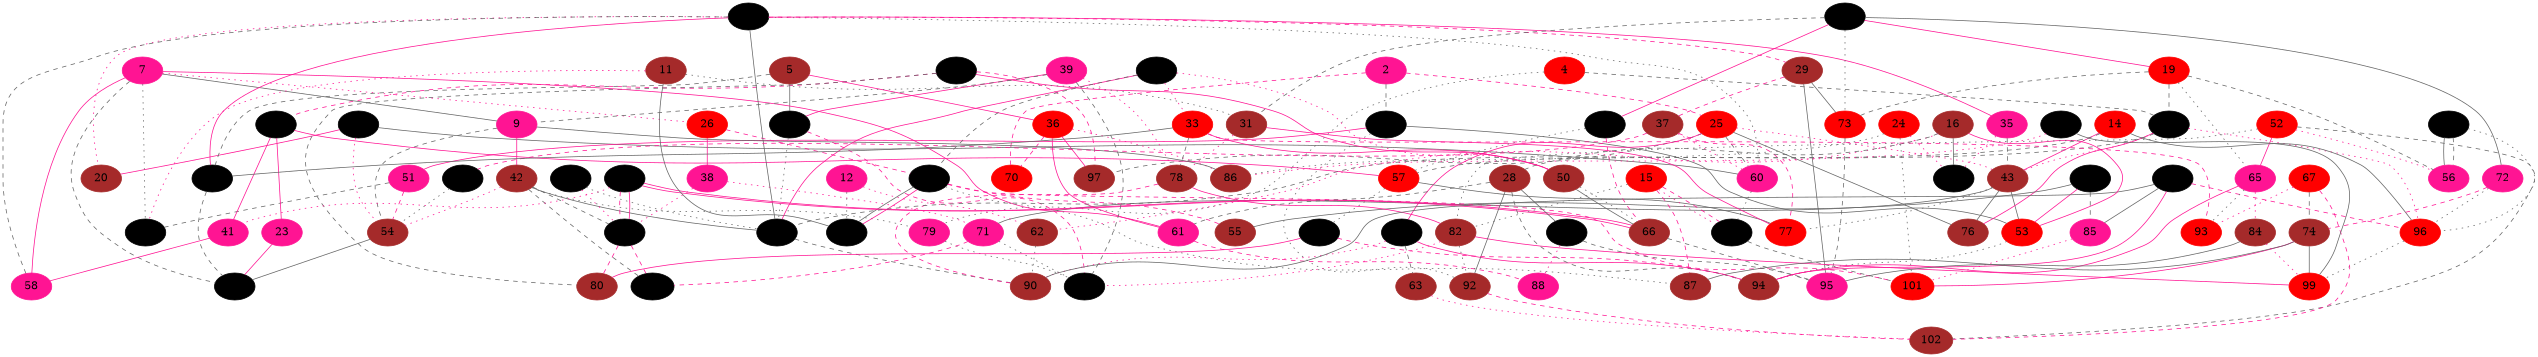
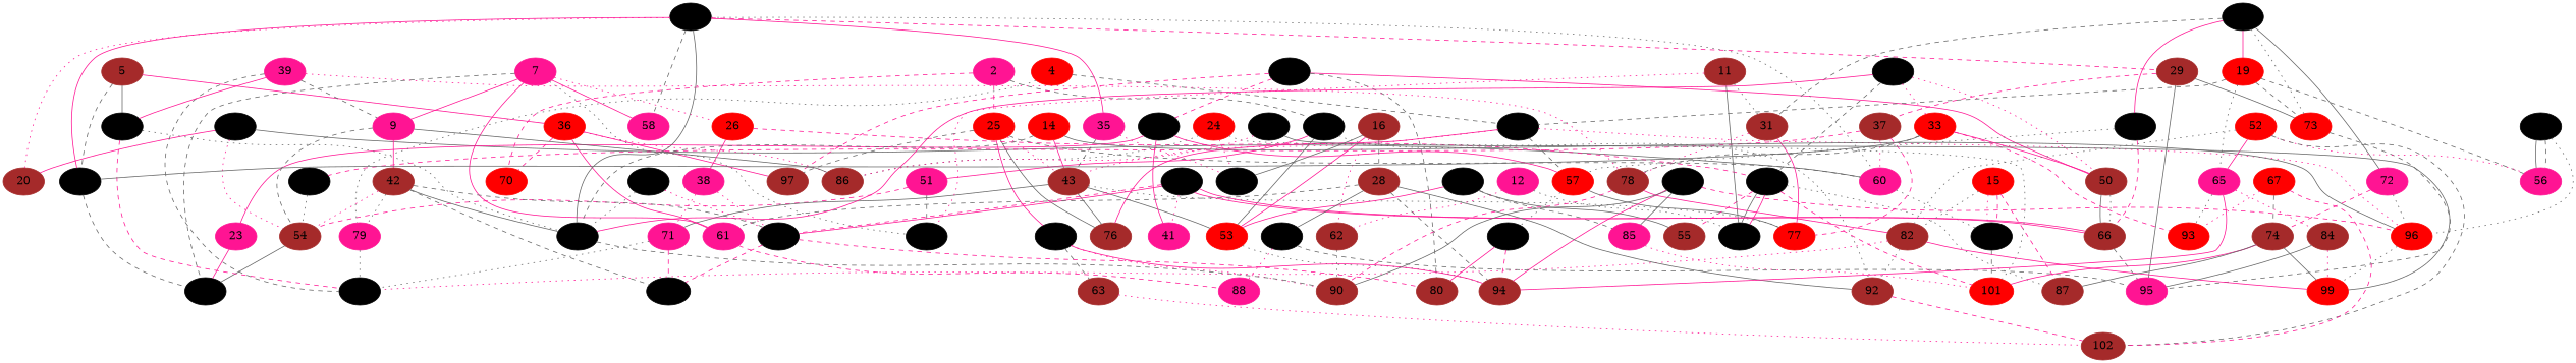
  graph {
    node [color=black style=filled]
    edge [color=deeppink style=solid]
    20 [color=brown]
    1
    54 [color=brown]
    60 [color=deeppink]
    89
    91
    2 [color=deeppink]
    18
    25 [color=red]
    70 [color=red]
    53 [color=red]
    51 [color=deeppink]
    92 [color=brown]
    97 [color=brown]
    43 [color=brown]
    47
    76 [color=brown]
    3
    21
    50 [color=brown]
    80 [color=brown]
    41 [color=deeppink]
    23 [color=deeppink]
    57 [color=red]
    66 [color=brown]
    4 [color=red]
    32
    79 [color=deeppink]
    96 [color=red]
    98
    5 [color=brown]
    36 [color=red]
    44
    69
    61 [color=deeppink]
    86 [color=brown]
    49
    6
    55 [color=brown]
    85 [color=deeppink]
    94 [color=brown]
    101 [color=red]
    7 [color=deeppink]
    9 [color=deeppink]
    26 [color=red]
    58 [color=deeppink]
    83
    42 [color=brown]
    30
    38 [color=deeppink]
    88 [color=deeppink]
    8
    29 [color=brown]
    35 [color=deeppink]
    73 [color=red]
    37 [color=brown]
    95 [color=deeppink]
    46
    90 [color=brown]
    59
    100
    10
    11 [color=brown]
    31 [color=brown]
    48
    77 [color=red]
    78 [color=brown]
    12 [color=deeppink]
    62 [color=brown]
    13
    99 [color=red]
    14 [color=red]
    71 [color=deeppink]
    15 [color=red]
    82 [color=brown]
    87 [color=brown]
    16 [color=brown]
    28 [color=brown]
    81
    17
    19 [color=red]
    34
    72 [color=deeppink]
    56 [color=deeppink]
    65 [color=deeppink]
    74 [color=brown]
    102 [color=brown]
    93 [color=red]
    84 [color=brown]
    64
    22
    24 [color=red]
    63 [color=brown]
    27
    33 [color=red]
    45
    39 [color=deeppink]
    40
    52 [color=red]
    67 [color=red]
    75
    1 -- 20
    1 -- 54 [style=dotted]
    1 -- 60 [color=gray40]
    54 -- 89 [color=gray40]
    60 -- 91 [color=gray40 style=dotted]
    91 -- 101 [color=gray40 style=dashed]
    2 -- 18 [color=gray40 style=dashed]
    2 -- 25 [style=dashed]
    2 -- 70 [style=dashed]
    18 -- 53 [color=gray40]
    18 -- 51
    18 -- 92 [color=gray40 style=dotted]
    25 -- 60 [color=gray40 style=dashed]
    25 -- 97 [color=gray40 style=dashed]
    25 -- 43 [style=dotted]
    25 -- 47
    25 -- 76 [color=gray40]
    53 -- 94 [color=gray40 style=dotted]
    51 -- 54 [style=dashed]
    51 -- 83 [color=gray40 style=dashed]
    92 -- 102 [style=dashed]
    43 -- 53 [color=gray40]
    43 -- 76 [color=gray40]
    43 -- 77 [color=gray40 style=dotted]
    43 -- 71 [color=gray40]
    47 -- 94
    47 -- 90 [style=dotted]
    47 -- 63 [color=gray40 style=dashed]
    3 -- 97 [style=dashed]
    3 -- 21 [style=dashed]
    3 -- 50
    3 -- 80 [color=gray40 style=dashed]
    21 -- 41
    21 -- 23
    21 -- 57
    50 -- 66 [color=gray40]
    50 -- 66 [color=gray40 style=dotted]
-   41 -- 58
    23 -- 89
    57 -- 77 [color=gray40]
    57 -- 64 [color=gray40 style=dotted]
    66 -- 95 [color=gray40 style=dashed]
    4 -- 32 [color=gray40 style=dashed]
    4 -- 79 [color=gray40 style=dotted]
    32 -- 43 [style=dotted]
    32 -- 76
    32 -- 57 [color=gray40 style=dashed]
    32 -- 96 [style=dotted]
    79 -- 98 [color=gray40 style=dotted]
    96 -- 99 [color=gray40 style=dotted]
    5 -- 36
    5 -- 44 [color=gray40]
    5 -- 69 [color=gray40 style=dashed]
    36 -- 70 [style=dashed]
    36 -- 97
    36 -- 61
    36 -- 86 [style=dotted]
    44 -- 98 [style=dashed]
    44 -- 49 [color=gray40 style=dotted]
    69 -- 89 [color=gray40 style=dashed]
    61 -- 88 [style=dashed]
    49 -- 90 [color=gray40 style=dashed]
    6 -- 53
    6 -- 55 [color=gray40]
    6 -- 85 [color=gray40 style=dashed]
    85 -- 101 [style=dotted]
    7 -- 89 [color=gray40 style=dashed]
    7 -- 61
-   7 -- 9 [color=gray40]
+   7 -- 9
    7 -- 26 [style=dotted]
    7 -- 58
    7 -- 83 [color=gray40 style=dotted]
    9 -- 54 [color=gray40 style=dashed]
    9 -- 86 [color=gray40]
    9 -- 42
    26 -- 30 [style=dashed]
    26 -- 38
    42 -- 54 [style=dotted]
    42 -- 79 [color=gray40 style=dotted]
    42 -- 49 [color=gray40]
    42 -- 59 [color=gray40 style=dashed]
    42 -- 100 [color=gray40 style=dashed]
    30 -- 55 [style=dashed]
    30 -- 101 [style=dashed]
    30 -- 48 [color=gray40]
    30 -- 48
    30 -- 87 [color=gray40 style=dotted]
    38 -- 59 [style=dotted]
    38 -- 71 [style=dotted]
    8 -- 20 [style=dotted]
    8 -- 60 [color=gray40 style=dotted]
    8 -- 69
    8 -- 49 [color=gray40]
    8 -- 58 [color=gray40 style=dashed]
    8 -- 29 [style=dashed]
    8 -- 35
    29 -- 73 [color=gray40]
    29 -- 37 [style=dashed]
    29 -- 95 [color=gray40]
    35 -- 43 [color=gray40 style=dashed]
    35 -- 46 [style=dotted]
    73 -- 95 [color=gray40 style=dashed]
    37 -- 60 [style=dotted]
    37 -- 77 [style=dashed]
    37 -- 45 [style=dashed]
    59 -- 80 [style=dashed]
    59 -- 100 [style=dashed]
    10 -- 41 [style=dotted]
    10 -- 66
    10 -- 66
    10 -- 59 [style=dashed]
    10 -- 59
    11 -- 83 [style=dotted]
    11 -- 31 [color=gray40 style=dotted]
    11 -- 48 [color=gray40]
    31 -- 77
    31 -- 78 [style=dotted]
    78 -- 90 [style=dashed]
    78 -- 82
    12 -- 48 [color=gray40 style=dotted]
    12 -- 62 [style=dotted]
    62 -- 90 [color=gray40 style=dotted]
    13 -- 96 [style=dashed]
    13 -- 85 [color=gray40]
    13 -- 94
    13 -- 90 [color=gray40]
    14 -- 43
    14 -- 96 [color=gray40]
    14 -- 49 [color=gray40 style=dashed]
    71 -- 98 [color=gray40 style=dotted]
    71 -- 100 [style=dashed]
    15 -- 91 [style=dotted]
    15 -- 91 [style=dashed]
    15 -- 82 [color=gray40 style=dotted]
    15 -- 87 [style=dashed]
    82 -- 92 [color=gray40 style=dotted]
    82 -- 98 [style=dotted]
    82 -- 99
    16 -- 53
    16 -- 46 [color=gray40]
    16 -- 62 [style=dotted]
    16 -- 28 [color=gray40 style=dashed]
    28 -- 92 [color=gray40]
    28 -- 61 [color=gray40 style=dashed]
    28 -- 94 [color=gray40 style=dashed]
    28 -- 81 [color=gray40]
    81 -- 88 [style=dotted]
    81 -- 95 [color=gray40 style=dashed]
    17 -- 73 [color=gray40 style=dotted]
    17 -- 31 [color=gray40 style=dashed]
    17 -- 19
    17 -- 34
    17 -- 72 [color=gray40]
    19 -- 32 [color=gray40 style=dashed]
    19 -- 73 [color=gray40 style=dashed]
    19 -- 56 [color=gray40 style=dashed]
    19 -- 65 [color=gray40 style=dotted]
    34 -- 57 [color=gray40 style=dotted]
    34 -- 66 [style=dashed]
    72 -- 96 [color=gray40 style=dotted]
    72 -- 74 [style=dashed]
    65 -- 94
    65 -- 93 [color=gray40 style=dotted]
    65 -- 84 [style=dotted]
    74 -- 101
    74 -- 99 [color=gray40]
    74 -- 87 [color=gray40]
    84 -- 95 [color=gray40]
    84 -- 99 [style=dotted]
    64 -- 80
    64 -- 94 [style=dashed]
    22 -- 49 [color=gray40 style=dotted]
    22 -- 59 [style=dotted]
    24 -- 86 [color=gray40 style=dotted]
    24 -- 101 [color=gray40 style=dotted]
    24 -- 46 [style=dotted]
    63 -- 102 [style=dotted]
    27 -- 50 [style=dotted]
    27 -- 49
    27 -- 30 [color=gray40 style=dashed]
    27 -- 33 [style=dotted]
    33 -- 50
    33 -- 69 [color=gray40]
    33 -- 78 [color=gray40 style=dashed]
    33 -- 93 [style=dashed]
    45 -- 54 [color=gray40 style=dotted]
    39 -- 98 [color=gray40 style=dashed]
    39 -- 44
    39 -- 9 [color=gray40 style=dashed]
    39 -- 78 [style=dotted]
    40 -- 96 [color=gray40 style=dotted]
    40 -- 56 [color=gray40]
    40 -- 56 [color=gray40 style=dashed]
    52 -- 82 [color=gray40 style=dotted]
    52 -- 56 [style=dotted]
    52 -- 65
    52 -- 102 [color=gray40 style=dashed]
    67 -- 74 [color=gray40 style=dashed]
    67 -- 102 [style=dashed]
    67 -- 93 [style=dotted]
    75 -- 86 [style=dotted]
    75 -- 99 [color=gray40]
  }
